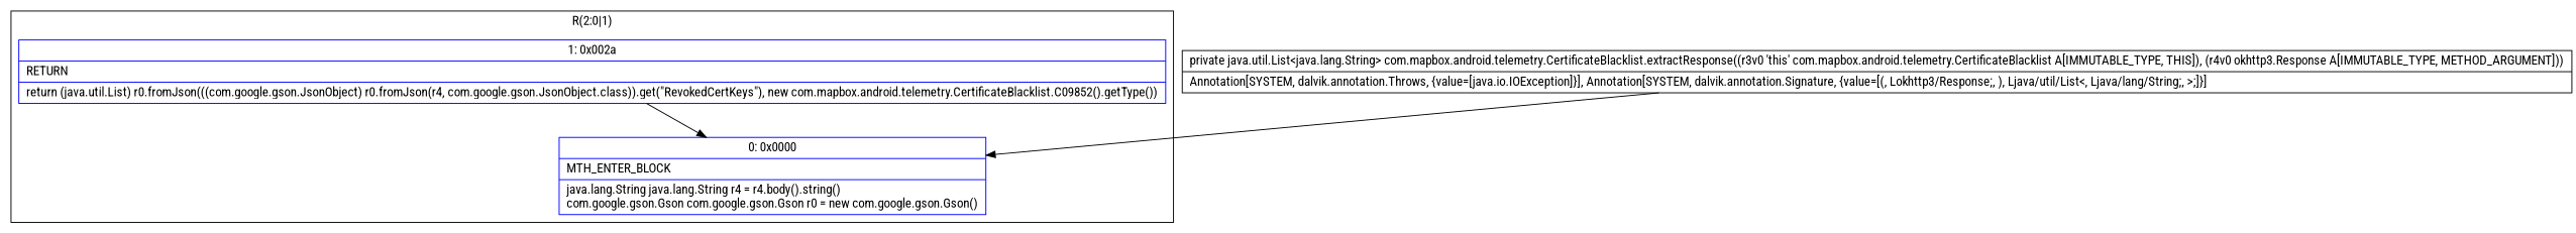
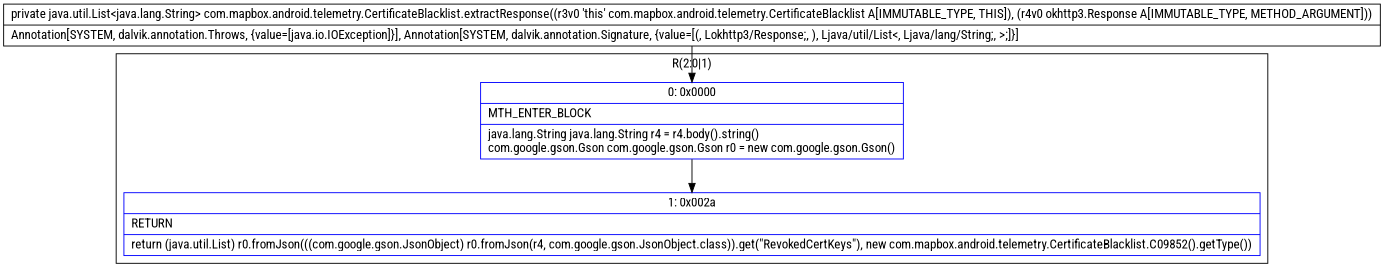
  digraph {
    fontname="Roboto Condensed"
    node [color=blue shape=record fontname="Roboto Condensed"]
    edge [fontname="Roboto Condensed"]
    n1 [label="{0\:\ 0x0000|MTH_ENTER_BLOCK\l|java.lang.String java.lang.String r4 = r4.body().string()\lcom.google.gson.Gson com.google.gson.Gson r0 = new com.google.gson.Gson()\l}"]
    n2 [label="{1\:\ 0x002a|RETURN\l|return (java.util.List) r0.fromJson(((com.google.gson.JsonObject) r0.fromJson(r4, com.google.gson.JsonObject.class)).get(\"RevokedCertKeys\"), new com.mapbox.android.telemetry.CertificateBlacklist.C09852().getType())\l}"]
    n3 [label="{private java.util.List\<java.lang.String\> com.mapbox.android.telemetry.CertificateBlacklist.extractResponse((r3v0 'this' com.mapbox.android.telemetry.CertificateBlacklist A[IMMUTABLE_TYPE, THIS]), (r4v0 okhttp3.Response A[IMMUTABLE_TYPE, METHOD_ARGUMENT]))  | Annotation[SYSTEM, dalvik.annotation.Throws, \{value=[java.io.IOException]\}], Annotation[SYSTEM, dalvik.annotation.Signature, \{value=[(, Lokhttp3\/Response;, ), Ljava\/util\/List\<, Ljava\/lang\/String;, \>;]\}]\l}" color=""]
    subgraph cluster_1 {
      label="R(2:0|1)"
      n1
      n2
    }
-   n2 -> n1
+   n1 -> n2
    n3 -> n1
  }
